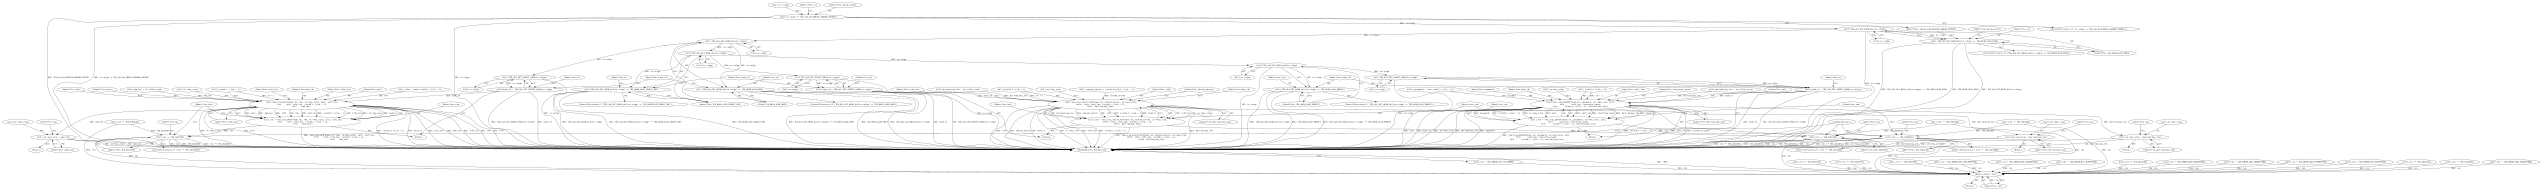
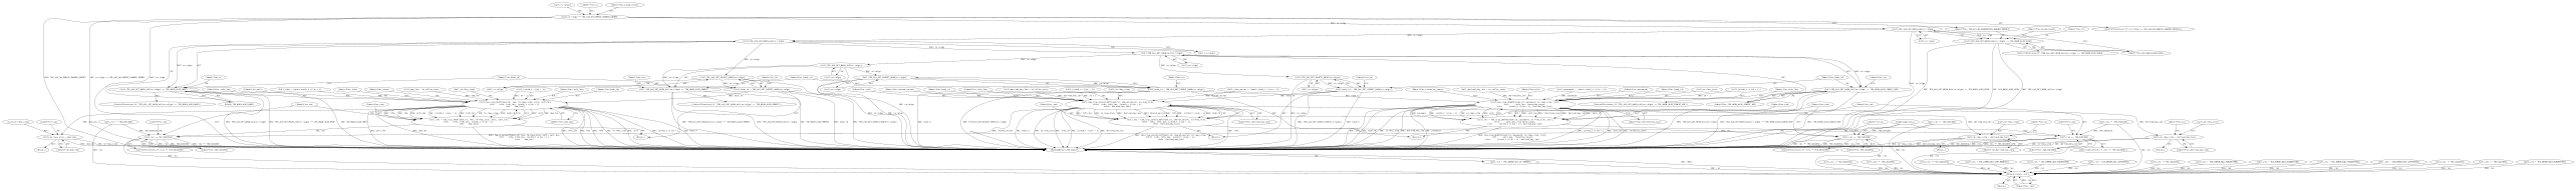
  digraph {
    fontname="Source Code Pro"
    node [fontname="Source Code Pro"]
    edge [fontname="Source Code Pro"]
    n1 [label="(Call,cs->algo == TEE_ALG_DH_DERIVE_SHARED_SECRET)"]
    n2 [label="(Call,TEE_ALG_GET_MAIN_ALG(cs->algo))"]
    n3 [label="(ControlStructure,if (cs->algo == TEE_ALG_DH_DERIVE_SHARED_SECRET))"]
    n4 [label="(MethodReturn,TEE_Result)"]
-   n5 [label="(Identifier,TEE_ALG_DH_DERIVE_SHARED_SECRET)"]
+   n5 [label="(Identifier,TEE_ALG_DH_PARAMETERS_SHARED_SECRET)"]
    n6 [label="(Call,TEE_ALG_GET_MAIN_ALG(cs->algo) == TEE_MAIN_ALGO_ECDH)"]
    n7 [label="(Call,TEE_ALG_GET_MAIN_ALG(cs->algo))"]
    n8 [label="(Call,cs->algo)"]
    n9 [label="(Call,res = TEE_ERROR_OUT_OF_MEMORY)"]
    n10 [label="(ControlStructure,if (TEE_ALG_GET_MAIN_ALG(cs->algo) == TEE_MAIN_ALGO_ECDH))"]
    n11 [label="(Identifier,TEE_MAIN_ALGO_ECDH)"]
    n12 [label="(Call,TEE_ALG_GET_MAIN_ALG(cs->algo) == TEE_MAIN_ALGO_HKDF)"]
    n13 [label="(Call,TEE_ALG_GET_DIGEST_HASH(cs->algo))"]
    n14 [label="(Call,TEE_ALG_GET_MAIN_ALG(cs->algo))"]
    n15 [label="(Call,cs->algo)"]
    n16 [label="(Block,TEE_MAIN_ALGO_HKDF)"]
    n17 [label="(ControlStructure,if (TEE_ALG_GET_MAIN_ALG(cs->algo) == TEE_MAIN_ALGO_HKDF))"]
    n18 [label="(Call,hash_id = TEE_ALG_GET_DIGEST_HASH(cs->algo))"]
    n19 [label="(Call,cs->algo)"]
    n20 [label="(Call,TEE_ALG_GET_MAIN_ALG(cs->algo) == TEE_MAIN_ALGO_CONCAT_KDF)"]
    n21 [label="(Call,TEE_ALG_GET_DIGEST_HASH(cs->algo))"]
    n22 [label="(Call,TEE_ALG_GET_MAIN_ALG(cs->algo))"]
    n23 [label="(Call,cs->algo)"]
    n24 [label="(Call,tee_cryp_hkdf(hash_id, ikm, ik->key_size, salt, salt_len,\n\t\t\t\t    info, info_len, (uint8_t *)(sk + 1),\n\t\t\t\t    okm_len))"]
    n25 [label="(Block,)"]
    n26 [label="(Call,res = tee_cryp_hkdf(hash_id, ikm, ik->key_size, salt, salt_len,\n\t\t\t\t    info, info_len, (uint8_t *)(sk + 1),\n\t\t\t\t    okm_len))"]
    n27 [label="(Call,sk->key_size = okm_len)"]
    n28 [label="(Identifier,okm_len)"]
    n29 [label="(Call,res == TEE_SUCCESS)"]
    n30 [label="(Block,)"]
    n31 [label="(Identifier,okm_len)"]
    n32 [label="(Return,return res;)"]
    n33 [label="(ControlStructure,if (res == TEE_SUCCESS))"]
    n34 [label="(Identifier,TEE_SUCCESS)"]
    n35 [label="(Block,)"]
    n36 [label="(Identifier,res)"]
    n37 [label="(Identifier,TEE_MAIN_ALGO_CONCAT_KDF)"]
    n38 [label="(ControlStructure,if (TEE_ALG_GET_MAIN_ALG(cs->algo) == TEE_MAIN_ALGO_CONCAT_KDF))"]
    n39 [label="(Call,hash_id = TEE_ALG_GET_DIGEST_HASH(cs->algo))"]
    n40 [label="(Call,cs->algo)"]
    n41 [label="(Call,TEE_ALG_GET_MAIN_ALG(cs->algo) == TEE_MAIN_ALGO_PBKDF2)"]
    n42 [label="(Call,TEE_ALG_GET_DIGEST_HASH(cs->algo))"]
    n43 [label="(Call,cs->algo)"]
    n44 [label="(Call,tee_cryp_concat_kdf(hash_id, shared_secret, ss->key_size,\n\t\t\t\t\t  info, info_len, (uint8_t *)(sk + 1),\n\t\t\t\t\t  derived_key_len))"]
    n45 [label="(Block,)"]
    n46 [label="(Call,res = tee_cryp_concat_kdf(hash_id, shared_secret, ss->key_size,\n\t\t\t\t\t  info, info_len, (uint8_t *)(sk + 1),\n\t\t\t\t\t  derived_key_len))"]
    n47 [label="(Call,sk->key_size = derived_key_len)"]
    n48 [label="(Identifier,derived_key_len)"]
    n49 [label="(Call,res == TEE_SUCCESS)"]
    n50 [label="(Block,)"]
    n51 [label="(Identifier,derived_key_len)"]
    n52 [label="(ControlStructure,if (res == TEE_SUCCESS))"]
    n53 [label="(Identifier,TEE_SUCCESS)"]
-   n54 [label="(Identifier,TEE_MAIN_ALGO_PBKDF2)"]
    n55 [label="(ControlStructure,if (TEE_ALG_GET_MAIN_ALG(cs->algo) == TEE_MAIN_ALGO_PBKDF2))"]
    n56 [label="(Call,hash_id = TEE_ALG_GET_DIGEST_HASH(cs->algo))"]
    n57 [label="(Call,cs->algo)"]
    n58 [label="(Call,tee_cryp_pbkdf2(hash_id, password, ss->key_size, salt,\n\t\t\t\t      salt_len, iteration_count,\n\t\t\t\t      (uint8_t *)(sk + 1), derived_key_len))"]
    n59 [label="(Block,)"]
    n60 [label="(Call,res = tee_cryp_pbkdf2(hash_id, password, ss->key_size, salt,\n\t\t\t\t      salt_len, iteration_count,\n\t\t\t\t      (uint8_t *)(sk + 1), derived_key_len))"]
    n61 [label="(Call,sk->key_size = derived_key_len)"]
    n62 [label="(Identifier,derived_key_len)"]
    n63 [label="(Call,res == TEE_SUCCESS)"]
    n64 [label="(Identifier,derived_key_len)"]
    n65 [label="(Block,)"]
    n66 [label="(ControlStructure,if (res == TEE_SUCCESS))"]
    n67 [label="(Identifier,TEE_SUCCESS)"]
    n68 [label="(Identifier,iteration_count)"]
    n69 [label="(Call,derived_key_len > ss->alloc_size)"]
    n70 [label="(Identifier,info_len)"]
    n71 [label="(Call,sk->key_size)"]
    n72 [label="(Identifier,hash_id)"]
    n73 [label="(Call,res != TEE_SUCCESS)"]
    n74 [label="(Identifier,sk)"]
    n75 [label="(Call,res == TEE_SUCCESS)"]
    n76 [label="(Identifier,so)"]
    n77 [label="(Identifier,salt)"]
    n78 [label="(Identifier,res)"]
    n79 [label="(Call,cs->algo)"]
    n80 [label="(Identifier,cs)"]
    n81 [label="(Call,sk->key_size)"]
    n82 [label="(Call,derived_key_len > ss->alloc_size)"]
    n83 [label="(Call,*ikm = (const uint8_t *)(ik + 1))"]
    n84 [label="(Identifier,info)"]
    n85 [label="(Identifier,res)"]
    n86 [label="(Call,res != TEE_SUCCESS)"]
    n87 [label="(Identifier,count)"]
    n88 [label="(Identifier,res)"]
    n89 [label="(Call,sk->key_size)"]
    n90 [label="(Identifier,hash_id)"]
    n91 [label="(Identifier,salt)"]
    n92 [label="(Call,res != TEE_SUCCESS)"]
    n93 [label="(Call,(uint8_t *)(sk + 1))"]
-   n94 [label="(Call,*password = (out uint8_t *)(ss + 1))"]
+   n94 [label="(Call,*password = (const uint8_t *)(ss + 1))"]
    n95 [label="(Call,ss->key_size)"]
    n96 [label="(Call,res == TEE_SUCCESS)"]
    n97 [label="(Identifier,ss)"]
    n98 [label="(Call,res = TEE_ERROR_NOT_IMPLEMENTED)"]
    n99 [label="(Call,res = TEE_ERROR_BAD_PARAMETERS)"]
    n100 [label="(Identifier,so)"]
    n101 [label="(JumpTarget,out:)"]
    n102 [label="(Identifier,cs)"]
    n103 [label="(Identifier,password)"]
    n104 [label="(Identifier,sk)"]
    n105 [label="(Call,okm_len > ik->alloc_size)"]
    n106 [label="(Call,res = TEE_ERROR_NOT_SUPPORTED)"]
    n107 [label="(Identifier,res)"]
    n108 [label="(Call,ik->key_size)"]
    n109 [label="(Call,res != TEE_SUCCESS)"]
    n110 [label="(Call,res != TEE_SUCCESS)"]
    n111 [label="(Identifier,res)"]
-   n112 [label="(Call,*shared_secret = (const uint8_t *)(ss + 1))"]
+   n112 [label="(Call,*len_secret = (const uint8_t *)(ss + 1))"]
    n113 [label="(Identifier,cs)"]
    n114 [label="(Identifier,hash_id)"]
    n115 [label="(Identifier,hash_id)"]
    n116 [label="(Call,(uint8_t *)(sk + 1))"]
    n117 [label="(Identifier,param_count)"]
    n118 [label="(Call,res = TEE_ERROR_BAD_PARAMETERS)"]
    n119 [label="(Call,ss->key_size)"]
    n120 [label="(Identifier,salt_len)"]
    n121 [label="(Identifier,so)"]
    n122 [label="(Call,res = TEE_ERROR_BAD_PARAMETERS)"]
    n123 [label="(Identifier,hash_id)"]
    n124 [label="(Identifier,ss)"]
    n125 [label="(Identifier,res)"]
    n126 [label="(Identifier,ik)"]
    n127 [label="(Call,res = TEE_ERROR_BAD_PARAMETERS)"]
    n128 [label="(Identifier,info)"]
    n129 [label="(Identifier,cs)"]
    n130 [label="(Call,res = TEE_ERROR_NOT_SUPPORTED)"]
    n131 [label="(Identifier,sk)"]
    n132 [label="(Identifier,shared_secret)"]
    n133 [label="(Identifier,info_len)"]
    n134 [label="(Call,(uint8_t *)(sk + 1))"]
    n135 [label="(Call,res != TEE_SUCCESS)"]
    n136 [label="(Identifier,hash_id)"]
    n137 [label="(Identifier,param_count)"]
    n138 [label="(Call,res != TEE_SUCCESS)"]
    n139 [label="(Identifier,salt_len)"]
    n140 [label="(Identifier,res)"]
    n141 [label="(Call,res = TEE_ERROR_BAD_PARAMETERS)"]
    n1 -> n2 [label="DDG: cs->algo"]
    n1 -> n3 [label="AST: "]
    n1 -> n4 [label="DDG: TEE_ALG_DH_DERIVE_SHARED_SECRET"]
    n1 -> n4 [label="DDG: cs->algo == TEE_ALG_DH_DERIVE_SHARED_SECRET"]
    n1 -> n4 [label="DDG: cs->algo"]
    n1 -> n5 [label="CFG: "]
    n2 -> n4 [label="DDG: cs->algo"]
    n2 -> n6 [label="AST: "]
    n2 -> n6 [label="DDG: cs->algo"]
    n2 -> n7 [label="DDG: cs->algo"]
    n2 -> n8 [label="CFG: "]
    n4 -> n9 [label="CFG: "]
    n5 -> n6 [label="AST: "]
    n6 -> n4 [label="DDG: TEE_ALG_GET_MAIN_ALG(cs->algo) == TEE_MAIN_ALGO_ECDH"]
    n6 -> n4 [label="DDG: TEE_MAIN_ALGO_ECDH"]
    n6 -> n4 [label="DDG: TEE_ALG_GET_MAIN_ALG(cs->algo)"]
    n6 -> n10 [label="AST: "]
    n6 -> n11 [label="CFG: "]
    n7 -> n12 [label="AST: "]
    n7 -> n12 [label="DDG: cs->algo"]
    n7 -> n13 [label="DDG: cs->algo"]
    n7 -> n14 [label="DDG: cs->algo"]
    n7 -> n15 [label="CFG: "]
    n8 -> n2 [label="AST: "]
    n9 -> n32 [label="DDG: res"]
    n11 -> n2 [label="CFG: "]
    n11 -> n6 [label="AST: "]
    n12 -> n4 [label="DDG: TEE_ALG_GET_MAIN_ALG(cs->algo)"]
    n12 -> n4 [label="DDG: TEE_ALG_GET_MAIN_ALG(cs->algo) == TEE_MAIN_ALGO_HKDF"]
    n12 -> n4 [label="DDG: TEE_MAIN_ALGO_HKDF"]
    n12 -> n16 [label="CFG: "]
    n12 -> n17 [label="AST: "]
    n13 -> n4 [label="DDG: cs->algo"]
    n13 -> n18 [label="AST: "]
    n13 -> n18 [label="DDG: cs->algo"]
    n13 -> n19 [label="CFG: "]
    n14 -> n20 [label="AST: "]
    n14 -> n20 [label="DDG: cs->algo"]
    n14 -> n21 [label="DDG: cs->algo"]
    n14 -> n22 [label="DDG: cs->algo"]
    n14 -> n23 [label="CFG: "]
    n15 -> n7 [label="AST: "]
    n16 -> n7 [label="CFG: "]
    n16 -> n12 [label="AST: "]
    n18 -> n4 [label="DDG: hash_id"]
    n18 -> n4 [label="DDG: TEE_ALG_GET_DIGEST_HASH(cs->algo)"]
    n18 -> n13 [label="CFG: "]
    n18 -> n24 [label="DDG: hash_id"]
    n18 -> n25 [label="AST: "]
    n19 -> n13 [label="AST: "]
    n20 -> n4 [label="DDG: TEE_ALG_GET_MAIN_ALG(cs->algo) == TEE_MAIN_ALGO_CONCAT_KDF"]
    n20 -> n4 [label="DDG: TEE_MAIN_ALGO_CONCAT_KDF"]
    n20 -> n4 [label="DDG: TEE_ALG_GET_MAIN_ALG(cs->algo)"]
    n20 -> n37 [label="CFG: "]
    n20 -> n38 [label="AST: "]
    n21 -> n4 [label="DDG: cs->algo"]
    n21 -> n39 [label="AST: "]
    n21 -> n39 [label="DDG: cs->algo"]
    n21 -> n40 [label="CFG: "]
    n22 -> n4 [label="DDG: cs->algo"]
    n22 -> n41 [label="AST: "]
    n22 -> n41 [label="DDG: cs->algo"]
    n22 -> n42 [label="DDG: cs->algo"]
    n22 -> n43 [label="CFG: "]
    n23 -> n14 [label="AST: "]
    n24 -> n4 [label="DDG: info_len"]
    n24 -> n4 [label="DDG: ikm"]
    n24 -> n4 [label="DDG: info"]
    n24 -> n4 [label="DDG: ik->key_size"]
    n24 -> n4 [label="DDG: salt"]
    n24 -> n4 [label="DDG: (uint8_t *)(sk + 1)"]
    n24 -> n4 [label="DDG: hash_id"]
    n24 -> n4 [label="DDG: salt_len"]
    n24 -> n4 [label="DDG: okm_len"]
    n24 -> n26 [label="AST: "]
    n24 -> n26 [label="DDG: salt"]
    n24 -> n26 [label="DDG: okm_len"]
    n24 -> n26 [label="DDG: info"]
    n24 -> n26 [label="DDG: ikm"]
    n24 -> n26 [label="DDG: salt_len"]
    n24 -> n26 [label="DDG: (uint8_t *)(sk + 1)"]
    n24 -> n26 [label="DDG: info_len"]
    n24 -> n26 [label="DDG: ik->key_size"]
    n24 -> n26 [label="DDG: hash_id"]
    n24 -> n27 [label="DDG: okm_len"]
    n24 -> n28 [label="CFG: "]
    n26 -> n4 [label="DDG: tee_cryp_hkdf(hash_id, ikm, ik->key_size, salt, salt_len,\n\t\t\t\t    info, info_len, (uint8_t *)(sk + 1),\n\t\t\t\t    okm_len)"]
    n26 -> n24 [label="CFG: "]
    n26 -> n25 [label="AST: "]
    n26 -> n29 [label="DDG: res"]
    n27 -> n4 [label="DDG: okm_len"]
    n27 -> n4 [label="DDG: sk->key_size"]
    n27 -> n30 [label="AST: "]
    n27 -> n31 [label="CFG: "]
    n28 -> n24 [label="AST: "]
    n29 -> n4 [label="DDG: res == TEE_SUCCESS"]
    n29 -> n4 [label="DDG: res"]
    n29 -> n4 [label="DDG: TEE_SUCCESS"]
    n29 -> n32 [label="DDG: res"]
    n29 -> n33 [label="AST: "]
    n29 -> n34 [label="CFG: "]
    n31 -> n27 [label="AST: "]
    n32 -> n4 [label="DDG: <RET>"]
    n32 -> n35 [label="AST: "]
    n32 -> n36 [label="CFG: "]
    n34 -> n29 [label="AST: "]
    n36 -> n32 [label="AST: "]
    n36 -> n32 [label="DDG: res"]
    n37 -> n14 [label="CFG: "]
    n37 -> n20 [label="AST: "]
    n39 -> n4 [label="DDG: hash_id"]
    n39 -> n4 [label="DDG: TEE_ALG_GET_DIGEST_HASH(cs->algo)"]
    n39 -> n21 [label="CFG: "]
    n39 -> n44 [label="DDG: hash_id"]
    n39 -> n45 [label="AST: "]
    n40 -> n21 [label="AST: "]
    n41 -> n4 [label="DDG: TEE_ALG_GET_MAIN_ALG(cs->algo)"]
    n41 -> n4 [label="DDG: TEE_MAIN_ALGO_PBKDF2"]
    n41 -> n4 [label="DDG: TEE_ALG_GET_MAIN_ALG(cs->algo) == TEE_MAIN_ALGO_PBKDF2"]
-   n41 -> n54 [label="CFG: "]
    n41 -> n55 [label="AST: "]
    n42 -> n4 [label="DDG: cs->algo"]
    n42 -> n56 [label="AST: "]
    n42 -> n56 [label="DDG: cs->algo"]
    n42 -> n57 [label="CFG: "]
    n43 -> n22 [label="AST: "]
    n44 -> n4 [label="DDG: info_len"]
    n44 -> n4 [label="DDG: (uint8_t *)(sk + 1)"]
    n44 -> n4 [label="DDG: derived_key_len"]
    n44 -> n4 [label="DDG: info"]
    n44 -> n4 [label="DDG: shared_secret"]
    n44 -> n4 [label="DDG: hash_id"]
    n44 -> n4 [label="DDG: ss->key_size"]
    n44 -> n46 [label="AST: "]
    n44 -> n46 [label="DDG: info_len"]
    n44 -> n46 [label="DDG: ss->key_size"]
    n44 -> n46 [label="DDG: derived_key_len"]
    n44 -> n46 [label="DDG: shared_secret"]
    n44 -> n46 [label="DDG: info"]
    n44 -> n46 [label="DDG: (uint8_t *)(sk + 1)"]
    n44 -> n46 [label="DDG: hash_id"]
    n44 -> n47 [label="DDG: derived_key_len"]
    n44 -> n48 [label="CFG: "]
    n46 -> n4 [label="DDG: tee_cryp_concat_kdf(hash_id, shared_secret, ss->key_size,\n\t\t\t\t\t  info, info_len, (uint8_t *)(sk + 1),\n\t\t\t\t\t  derived_key_len)"]
    n46 -> n44 [label="CFG: "]
    n46 -> n45 [label="AST: "]
    n46 -> n49 [label="DDG: res"]
    n47 -> n4 [label="DDG: sk->key_size"]
    n47 -> n4 [label="DDG: derived_key_len"]
    n47 -> n50 [label="AST: "]
    n47 -> n51 [label="CFG: "]
    n48 -> n44 [label="AST: "]
    n49 -> n4 [label="DDG: TEE_SUCCESS"]
    n49 -> n4 [label="DDG: res"]
    n49 -> n4 [label="DDG: res == TEE_SUCCESS"]
    n49 -> n32 [label="DDG: res"]
    n49 -> n52 [label="AST: "]
    n49 -> n53 [label="CFG: "]
    n51 -> n47 [label="AST: "]
    n53 -> n49 [label="AST: "]
-   n54 -> n22 [label="CFG: "]
-   n54 -> n41 [label="AST: "]
    n56 -> n4 [label="DDG: hash_id"]
    n56 -> n4 [label="DDG: TEE_ALG_GET_DIGEST_HASH(cs->algo)"]
    n56 -> n42 [label="CFG: "]
    n56 -> n58 [label="DDG: hash_id"]
    n56 -> n59 [label="AST: "]
    n57 -> n42 [label="AST: "]
    n58 -> n4 [label="DDG: salt"]
    n58 -> n4 [label="DDG: hash_id"]
    n58 -> n4 [label="DDG: ss->key_size"]
    n58 -> n4 [label="DDG: derived_key_len"]
    n58 -> n4 [label="DDG: password"]
    n58 -> n4 [label="DDG: (uint8_t *)(sk + 1)"]
    n58 -> n4 [label="DDG: salt_len"]
    n58 -> n4 [label="DDG: iteration_count"]
    n58 -> n60 [label="AST: "]
    n58 -> n60 [label="DDG: salt_len"]
    n58 -> n60 [label="DDG: iteration_count"]
    n58 -> n60 [label="DDG: derived_key_len"]
    n58 -> n60 [label="DDG: hash_id"]
    n58 -> n60 [label="DDG: password"]
    n58 -> n60 [label="DDG: (uint8_t *)(sk + 1)"]
    n58 -> n60 [label="DDG: ss->key_size"]
    n58 -> n60 [label="DDG: salt"]
    n58 -> n61 [label="DDG: derived_key_len"]
    n58 -> n62 [label="CFG: "]
    n60 -> n4 [label="DDG: tee_cryp_pbkdf2(hash_id, password, ss->key_size, salt,\n\t\t\t\t      salt_len, iteration_count,\n\t\t\t\t      (uint8_t *)(sk + 1), derived_key_len)"]
    n60 -> n58 [label="CFG: "]
    n60 -> n59 [label="AST: "]
    n60 -> n63 [label="DDG: res"]
    n61 -> n4 [label="DDG: derived_key_len"]
    n61 -> n4 [label="DDG: sk->key_size"]
    n61 -> n64 [label="CFG: "]
    n61 -> n65 [label="AST: "]
    n62 -> n58 [label="AST: "]
    n63 -> n4 [label="DDG: res == TEE_SUCCESS"]
    n63 -> n4 [label="DDG: TEE_SUCCESS"]
    n63 -> n4 [label="DDG: res"]
    n63 -> n32 [label="DDG: res"]
    n63 -> n66 [label="AST: "]
    n63 -> n67 [label="CFG: "]
    n64 -> n61 [label="AST: "]
    n67 -> n63 [label="AST: "]
    n68 -> n58 [label="AST: "]
    n69 -> n58 [label="DDG: derived_key_len"]
    n70 -> n44 [label="AST: "]
    n71 -> n61 [label="AST: "]
    n72 -> n41 [label="CFG: "]
    n72 -> n56 [label="AST: "]
    n73 -> n32 [label="DDG: res"]
    n74 -> n49 [label="CFG: "]
    n75 -> n32 [label="DDG: res"]
    n76 -> n61 [label="CFG: "]
    n77 -> n24 [label="AST: "]
    n78 -> n26 [label="CFG: "]
    n78 -> n29 [label="AST: "]
    n79 -> n1 [label="AST: "]
    n80 -> n20 [label="CFG: "]
    n81 -> n47 [label="AST: "]
    n82 -> n44 [label="DDG: derived_key_len"]
    n83 -> n24 [label="DDG: ikm"]
    n84 -> n24 [label="AST: "]
    n85 -> n46 [label="CFG: "]
    n85 -> n49 [label="AST: "]
    n86 -> n32 [label="DDG: res"]
    n86 -> n49 [label="DDG: TEE_SUCCESS"]
    n87 -> n24 [label="AST: "]
    n88 -> n60 [label="CFG: "]
    n88 -> n63 [label="AST: "]
    n89 -> n27 [label="AST: "]
    n90 -> n20 [label="CFG: "]
    n90 -> n39 [label="AST: "]
    n91 -> n58 [label="AST: "]
    n92 -> n29 [label="DDG: TEE_SUCCESS"]
    n92 -> n32 [label="DDG: res"]
    n93 -> n44 [label="AST: "]
    n93 -> n44 [label="DDG: sk + 1"]
    n94 -> n58 [label="DDG: password"]
    n95 -> n44 [label="AST: "]
    n96 -> n32 [label="DDG: res"]
    n97 -> n39 [label="CFG: "]
    n98 -> n32 [label="DDG: res"]
    n99 -> n32 [label="DDG: res"]
    n100 -> n47 [label="CFG: "]
    n101 -> n29 [label="CFG: "]
    n101 -> n49 [label="CFG: "]
    n101 -> n63 [label="CFG: "]
    n102 -> n12 [label="CFG: "]
    n103 -> n58 [label="AST: "]
    n104 -> n29 [label="CFG: "]
    n105 -> n24 [label="DDG: okm_len"]
    n106 -> n32 [label="DDG: res"]
    n107 -> n26 [label="AST: "]
    n108 -> n24 [label="AST: "]
    n109 -> n32 [label="DDG: res"]
    n109 -> n63 [label="DDG: TEE_SUCCESS"]
    n110 -> n32 [label="DDG: res"]
    n111 -> n41 [label="CFG: "]
    n112 -> n44 [label="DDG: shared_secret"]
    n113 -> n1 [label="CFG: "]
    n114 -> n58 [label="AST: "]
    n115 -> n12 [label="CFG: "]
    n115 -> n18 [label="AST: "]
    n116 -> n24 [label="AST: "]
    n116 -> n24 [label="DDG: sk + 1"]
    n117 -> n6 [label="CFG: "]
    n118 -> n32 [label="DDG: res"]
    n119 -> n58 [label="AST: "]
    n120 -> n24 [label="AST: "]
    n121 -> n27 [label="CFG: "]
    n122 -> n32 [label="DDG: res"]
    n123 -> n24 [label="AST: "]
    n124 -> n56 [label="CFG: "]
    n125 -> n46 [label="AST: "]
    n126 -> n18 [label="CFG: "]
    n127 -> n32 [label="DDG: res"]
    n128 -> n44 [label="AST: "]
    n129 -> n6 [label="CFG: "]
    n130 -> n32 [label="DDG: res"]
    n131 -> n63 [label="CFG: "]
    n132 -> n44 [label="AST: "]
    n133 -> n24 [label="AST: "]
    n134 -> n58 [label="AST: "]
    n134 -> n58 [label="DDG: sk + 1"]
    n135 -> n32 [label="DDG: res"]
    n136 -> n44 [label="AST: "]
    n137 -> n1 [label="CFG: "]
    n138 -> n32 [label="DDG: res"]
    n139 -> n58 [label="AST: "]
    n140 -> n60 [label="AST: "]
    n141 -> n32 [label="DDG: res"]
  }
